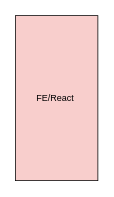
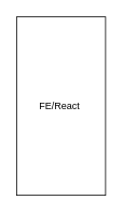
  <mxCell id="0" />
  <mxCell id="1" parent="0" />
- <mxCell id="2" value="FE/React&amp;nbsp;" style="rounded=0;whiteSpace=wrap;html=1;fillColor=#f8cecc;" vertex="1" parent="1"><mxGeometry x="20" y="20" width="110" height="220" as="geometry" /></mxCell>
+ <mxCell id="2" value="FE/React&amp;nbsp;" style="rounded=0;whiteSpace=wrap;html=1;" vertex="1" parent="1"><mxGeometry x="20" y="20" width="110" height="220" as="geometry" /></mxCell>
